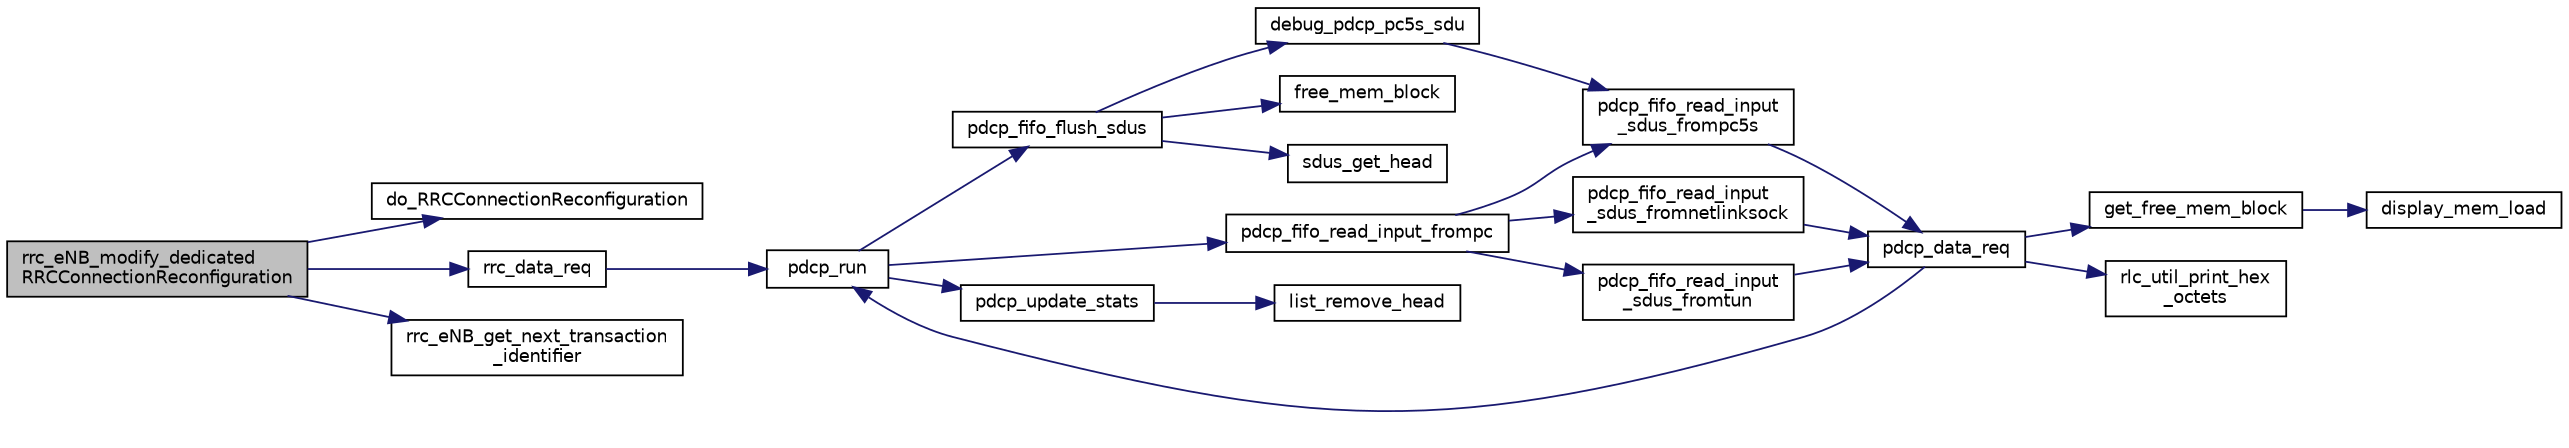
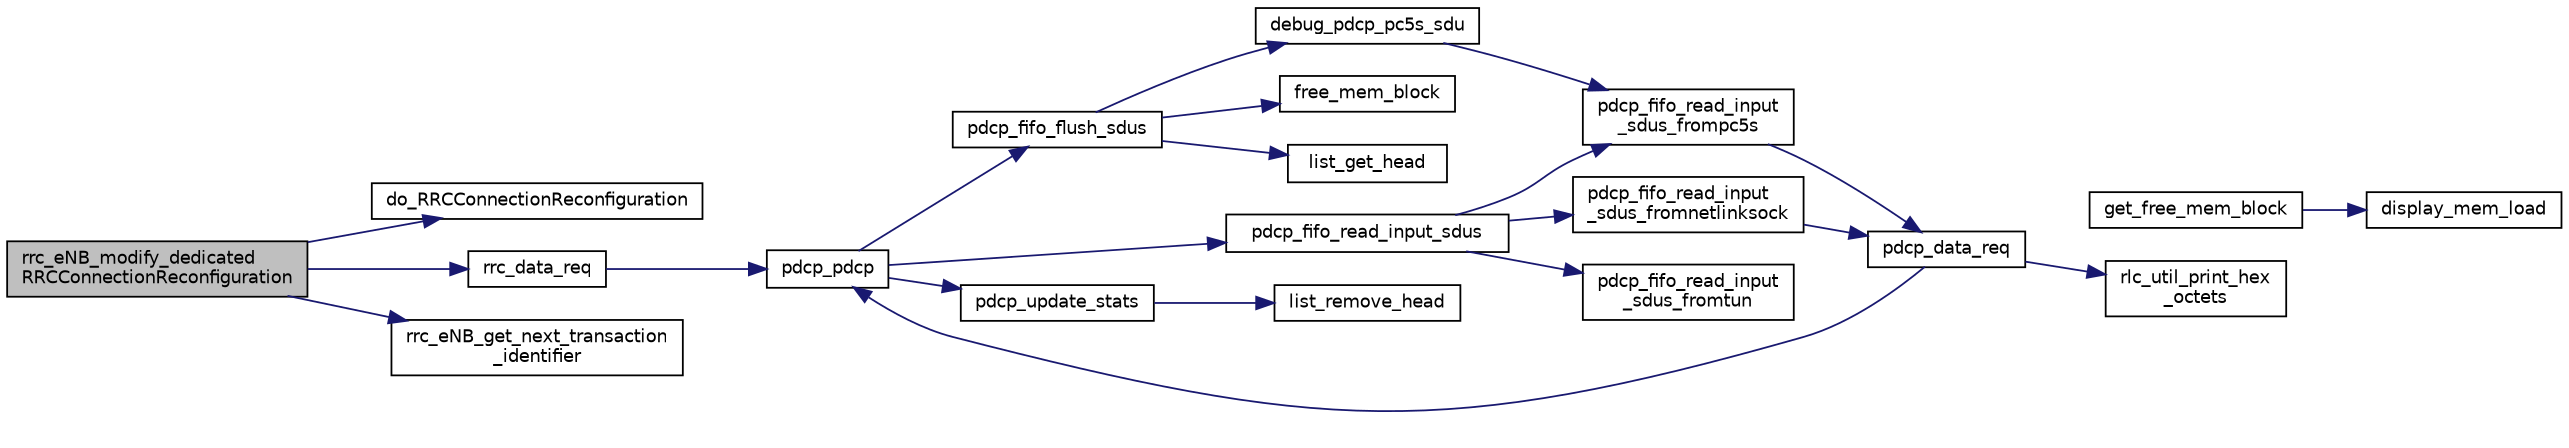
  digraph {
    rankdir=LR
    node [color=black fillcolor=white fontname=Helvetica fontsize=10 shape=record style=filled]
    edge [color=midnightblue fontname=Helvetica fontsize=10 labelfontname=Helvetica labelfontsize=10 style=solid]
    n1 [fillcolor=grey75 fontcolor=black height=0.2 label="rrc_eNB_modify_dedicated\lRRCConnectionReconfiguration" width=0.4]
    n2 [height=0.2 label=do_RRCConnectionReconfiguration width=0.4]
    n3 [height=0.2 label=rrc_data_req width=0.4]
    n4 [height=0.2 label="rrc_eNB_get_next_transaction\l_identifier" width=0.4]
-   n5 [height=0.2 label=pdcp_run width=0.4]
+   n5 [height=0.2 label=pdcp_pdcp width=0.4]
    n6 [height=0.2 label=pdcp_fifo_flush_sdus width=0.4]
-   n7 [height=0.2 label=pdcp_fifo_read_input_frompc width=0.4]
+   n7 [height=0.2 label=pdcp_fifo_read_input_sdus width=0.4]
    n8 [height=0.2 label=pdcp_update_stats width=0.4]
    n9 [height=0.2 label=pdcp_data_req width=0.4]
    n10 [height=0.2 label=get_free_mem_block width=0.4]
    n11 [height=0.2 label="rlc_util_print_hex\l_octets" width=0.4]
    n12 [height=0.2 label=debug_pdcp_pc5s_sdu width=0.4]
    n13 [height=0.2 label=free_mem_block width=0.4]
-   n14 [height=0.2 label=sdus_get_head width=0.4]
+   n14 [height=0.2 label=list_get_head width=0.4]
    n15 [height=0.2 label="pdcp_fifo_read_input\l_sdus_fromnetlinksock" width=0.4]
    n16 [height=0.2 label="pdcp_fifo_read_input\l_sdus_frompc5s" width=0.4]
    n17 [height=0.2 label="pdcp_fifo_read_input\l_sdus_fromtun" width=0.4]
    n18 [height=0.2 label=list_remove_head width=0.4]
    n19 [height=0.2 label=display_mem_load width=0.4]
    n1 -> n2
    n1 -> n3
    n1 -> n4
    n3 -> n5
    n5 -> n6
    n5 -> n7
    n5 -> n8
    n6 -> n12
    n6 -> n13
    n6 -> n14
    n7 -> n15
    n7 -> n16
    n7 -> n17
    n8 -> n18
    n9 -> n5
-   n9 -> n10
    n9 -> n11
    n10 -> n19
    n12 -> n16
    n15 -> n9
    n16 -> n9
-   n17 -> n9
  }
